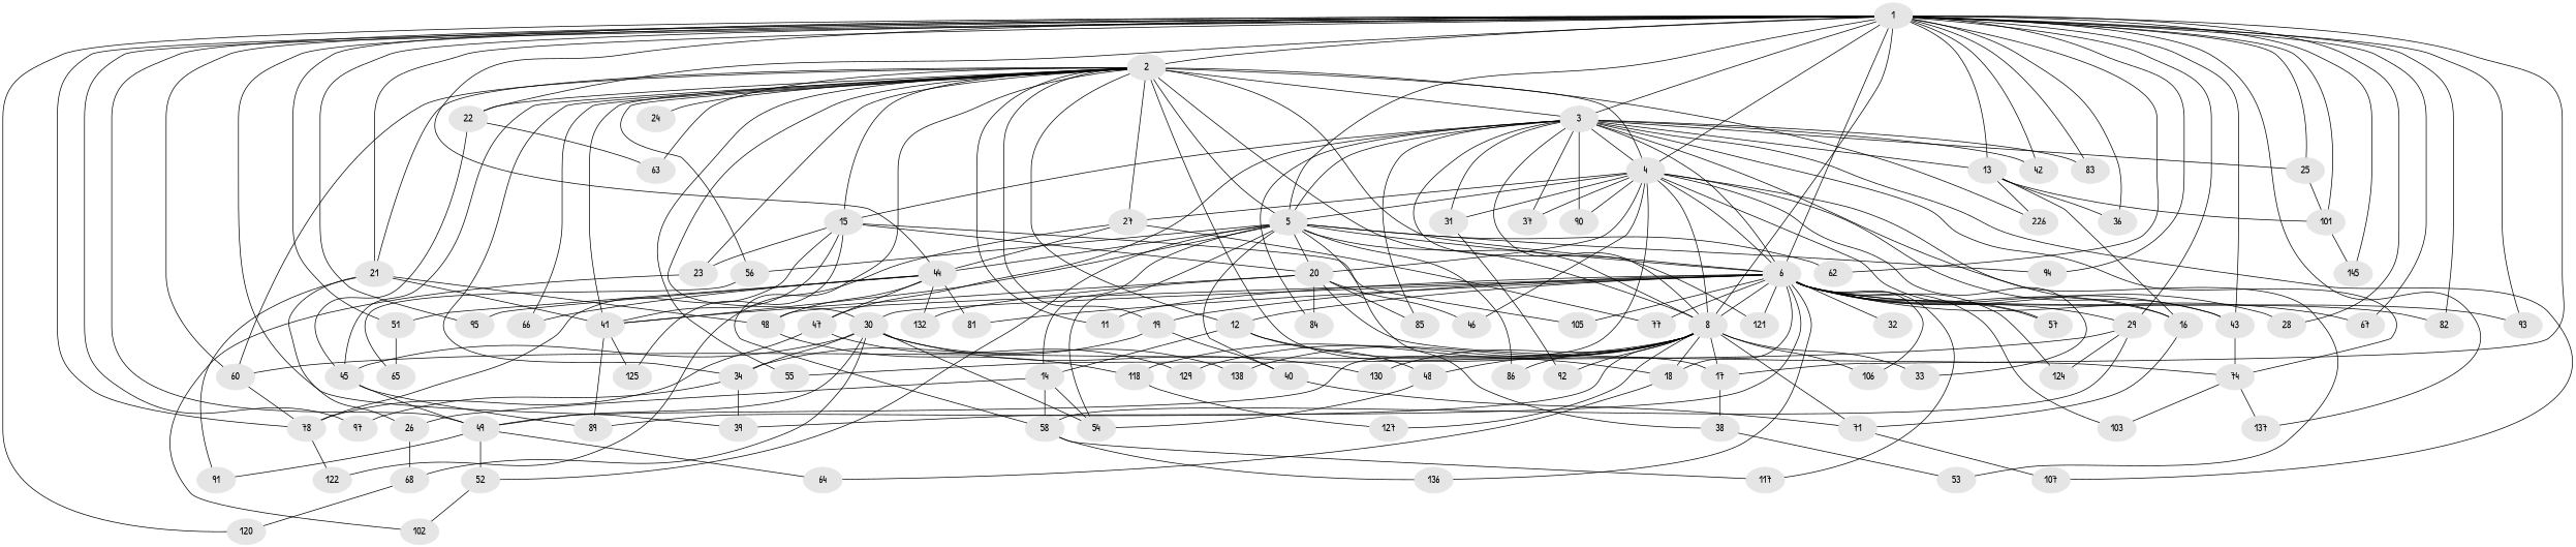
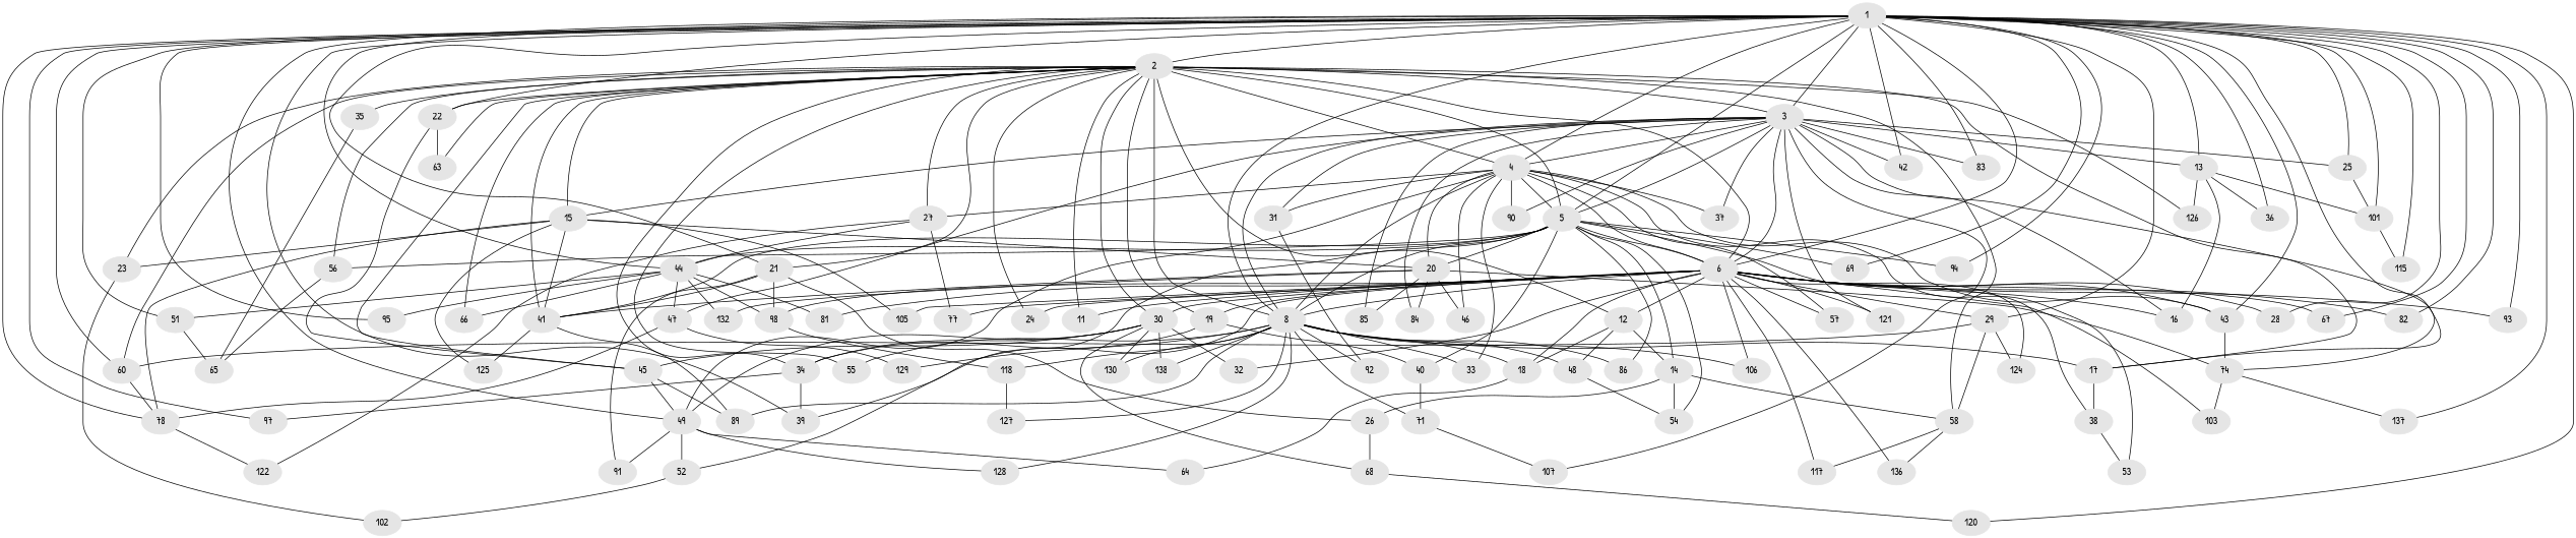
  graph {
    fontname="Patrick Hand"
    node [color=gray90 fontname="Patrick Hand" style=filled]
    edge [fontname="Patrick Hand"]
    1 [super="+10"]
    2 [super="+7"]
    3 [super="+110"]
    4 [super="+99"]
    5 [super="+134"]
    6 [super="+9"]
    8 [super="+88"]
    13 [super="+104"]
    17 [super="+50"]
    21 [super="+114"]
    22
    25
    28
    29 [super="+76"]
    36
    39 [super="+79"]
    42
    43 [super="+73"]
    44 [super="+112"]
    49 [super="+111"]
    51 [super="+135"]
    60
    67
-   69 [label=62]
+   69
    78 [super="+116"]
    82
    83
    93
    94
    95
    97
    101
-   115 [label=145]
+   115
    120
    137
    11 [super="+123"]
    12
    15 [super="+108"]
    19
    23
    24
    27
    30 [super="+119"]
    34 [super="+62"]
+   35
    41 [super="+74"]
    45 [super="+100"]
    55 [super="+87"]
    56 [super="+72"]
    58 [super="+109"]
    63
    66
-   126 [label=226]
+   126
    16 [super="+59"]
    31
    37
    47 [super="+133"]
    n58 [label=74 super="+96"]
    84
    85
    90
    107
    121
    20 [super="+80"]
    33
    46
    53
    57
    14
    38
    40
    52
    54 [super="+139"]
    86
    18 [super="+70"]
    32
    77
    81
    98 [super="+131"]
    103
    105
    106
    117
    124
    136
    48 [super="+61"]
    71
    89 [super="+113"]
    92
    118
    127
+   128
    129
    130
    138
    26
    91
    132
    64
    65
    122
    125
    102
    68
    1 -- 2 [weight=4]
    1 -- 3 [weight=2]
    1 -- 4 [weight=2]
    1 -- 5 [weight=2]
    1 -- 6 [weight=4]
    1 -- 8 [weight=2]
    1 -- 13
    1 -- 17
    1 -- 21
    1 -- 22
    1 -- 25
    1 -- 28
    1 -- 29
    1 -- 36
    1 -- 39
    1 -- 42
    1 -- 43
    1 -- 44
    1 -- 49
    1 -- 51
    1 -- 60
    1 -- 67
    1 -- 69
    1 -- 78
    1 -- 82
    1 -- 83
    1 -- 93
    1 -- 94
    1 -- 95
    1 -- 97
    1 -- 101
    1 -- 115
    1 -- 120
    1 -- 137
    2 -- 3 [weight=3]
    2 -- 4 [weight=3]
    2 -- 5 [weight=2]
    2 -- 6 [weight=4]
    2 -- 8 [weight=2]
    2 -- 17
    2 -- 21
    2 -- 22
    2 -- 60
    2 -- 11
    2 -- 12
    2 -- 15
    2 -- 19
    2 -- 23
    2 -- 24
    2 -- 27
    2 -- 30
    2 -- 34
+   2 -- 35
    2 -- 41
    2 -- 45
    2 -- 55 [weight=2]
    2 -- 56
    2 -- 58
    2 -- 63
    2 -- 66
    2 -- 126
    3 -- 4
    3 -- 5
    3 -- 6 [weight=2]
    3 -- 8
    3 -- 13
    3 -- 25
    3 -- 42
    3 -- 83
    3 -- 15
    3 -- 16
    3 -- 31
    3 -- 37
    3 -- 47
    3 -- n58
    3 -- 84
    3 -- 85
    3 -- 90
    3 -- 107
    3 -- 121
    4 -- 5
    4 -- 6 [weight=2]
    4 -- 8
    4 -- 43
    4 -- 49
    4 -- 27
    4 -- 31
    4 -- 37
    4 -- 90
    4 -- 20
    4 -- 33
    4 -- 46
    4 -- 53
    4 -- 57
    5 -- 6 [weight=2]
    5 -- 8
    5 -- 44
    5 -- 69
    5 -- 94
    5 -- 41
    5 -- 56
    5 -- 20
    5 -- 14
    5 -- 38
    5 -- 40
    5 -- 52
    5 -- 54
    5 -- 86
    6 -- 8 [weight=2]
    6 -- 28
    6 -- 29
    6 -- 39
    6 -- 43
    6 -- 67
    6 -- 82
    6 -- 93
    6 -- 11
    6 -- 12
    6 -- 19
+   6 -- 24
    6 -- 30
    6 -- 16
    6 -- 121
    6 -- 57
    6 -- 18
    6 -- 32
    6 -- 77
    6 -- 81
    6 -- 98
    6 -- 103
    6 -- 105
    6 -- 106
    6 -- 117
    6 -- 124
    6 -- 136
    8 -- 17
    8 -- 55
    8 -- 33
    8 -- 86
    8 -- 18
    8 -- 106
    8 -- 48 [weight=2]
    8 -- 71
    8 -- 89
    8 -- 92
    8 -- 118
    8 -- 127
+   8 -- 128
    8 -- 129
    8 -- 130
    8 -- 138
    13 -- 36
    13 -- 101
    13 -- 126
    13 -- 16
    17 -- 38
    21 -- 41
    21 -- 98
    21 -- 26 [weight=2]
    21 -- 91
    22 -- 45
    22 -- 63
    25 -- 101
    29 -- 60
    29 -- 58
    29 -- 124
    43 -- n58
    44 -- 51
    44 -- 95
    44 -- 66
    44 -- 47
    44 -- 81
    44 -- 98
    44 -- 132
    49 -- 52
+   49 -- 128
    49 -- 91
    49 -- 64
    51 -- 65
    60 -- 78
    78 -- 122
    101 -- 115
    12 -- 14
    12 -- 18
    12 -- 48
    15 -- 78
    15 -- 23
    15 -- 41
    15 -- 20
    15 -- 105
    15 -- 125
    19 -- 34
    19 -- 40
    23 -- 102
    27 -- 44
    27 -- 77
    27 -- 122
    30 -- 49
    30 -- 34
    30 -- 45
-   30 -- 54
+   30 -- 32
    30 -- 130
    30 -- 138
    30 -- 68
    34 -- 39
    34 -- 97
+   35 -- 65
    41 -- 89
    41 -- 125
    45 -- 49
    45 -- 89
    56 -- 65
    58 -- 117
    58 -- 136
-   16 -- 71
    31 -- 92
    47 -- 78
    47 -- 129
    n58 -- 137
    n58 -- 103
    20 -- 41
    20 -- n58
    20 -- 84
    20 -- 85
    20 -- 46
    20 -- 132
    14 -- 58
    14 -- 54
    14 -- 26
    38 -- 53
    40 -- 71
    52 -- 102
    18 -- 64
    98 -- 118
    48 -- 54
    71 -- 107
    118 -- 127
    26 -- 68
    68 -- 120
  }
